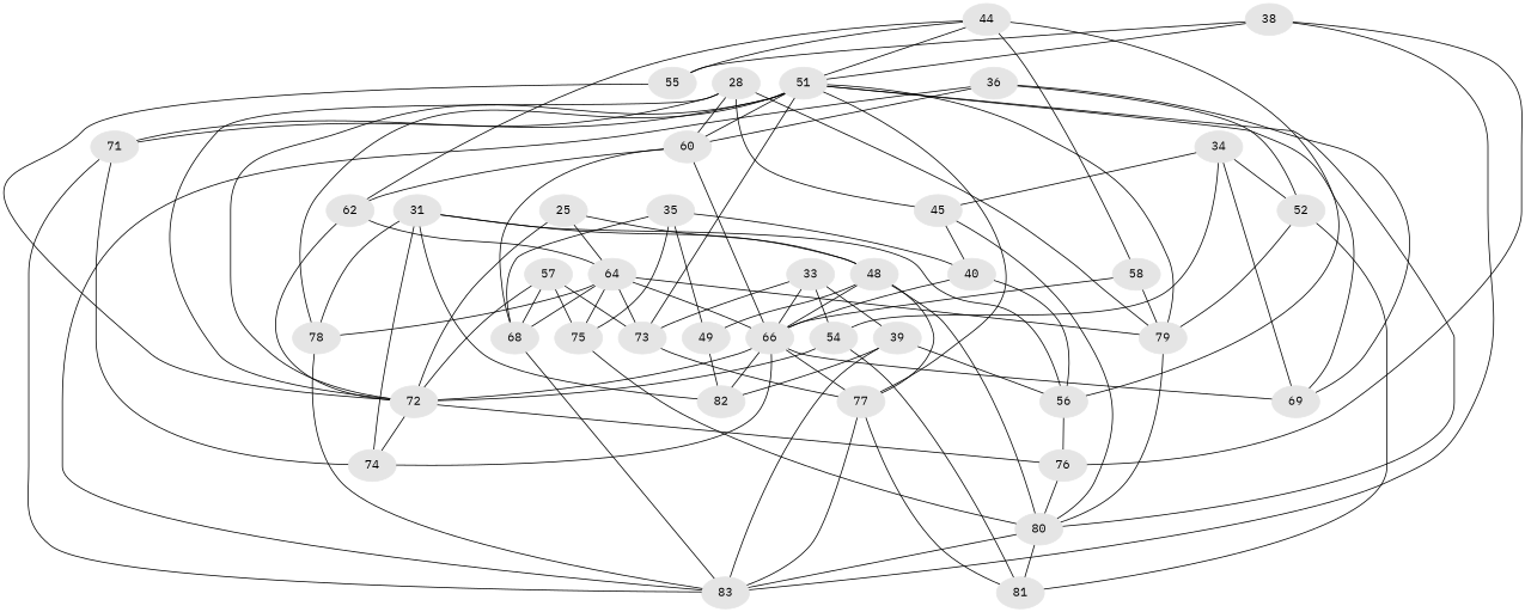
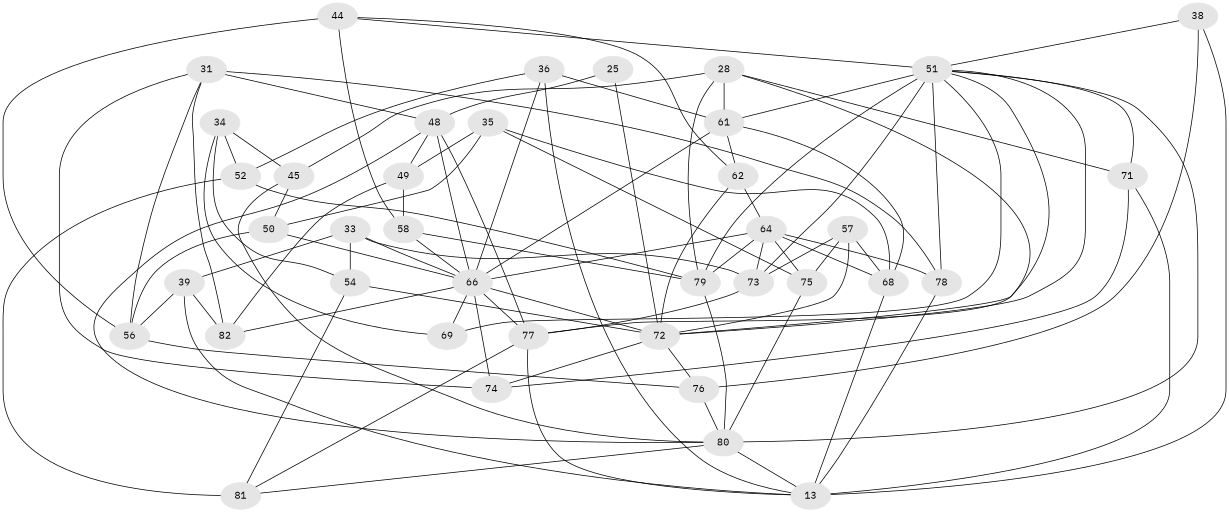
  graph {
    fontname="IBM Plex Mono"
    node [color=gray90 fontname="IBM Plex Mono" style=filled]
    edge [fontname="IBM Plex Mono"]
    25 [super="+2"]
    48 [super="+7+43"]
    64 [super="+9+60"]
    72 [super="+4+47+63+42"]
    66 [super="+30+53"]
    49
    80 [super="+19+46"]
    77 [super="+65"]
    79 [super="+6+41"]
    78
    73 [super="+26"]
    68 [super="+29"]
    75
    74
    76
    28 [super="+18"]
    45
-   61 [super="+16+14+59" label=60]
+   61 [super="+16+14+59"]
    71
-   50 [label=40]
+   50
    62
-   83 [super="+21+70"]
+   83 [super="+21+70" label=13]
    31 [super="+15"]
    56 [super="+20"]
    82 [super="+67"]
    33
    39
    54
    81
    69
    34
    52
    35
    58
    36
-   55
    51 [super="+24+40"]
    38
    44 [super="+22"]
    57
    25 -- 48
-   25 -- 64
    25 -- 72 [weight=2]
    48 -- 66
    48 -- 49
    48 -- 80
    48 -- 77 [weight=2]
    64 -- 66
    64 -- 79
    64 -- 78
    64 -- 73
    64 -- 68
    64 -- 75
    72 -- 74
    72 -- 76
    66 -- 72
    66 -- 77
    66 -- 74
    66 -- 82 [weight=2]
    66 -- 69
    49 -- 82
+   49 -- 58
    80 -- 83
    80 -- 81
    77 -- 83
    77 -- 81
    79 -- 80
    78 -- 83
    73 -- 77 [weight=2]
    68 -- 83
    75 -- 80
    76 -- 80
    28 -- 72
    28 -- 79 [weight=2]
    28 -- 45
    28 -- 61
    28 -- 71
    45 -- 80
    45 -- 50
    61 -- 66 [weight=3]
    61 -- 68 [weight=2]
    61 -- 62
    71 -- 74
    71 -- 83
    50 -- 66
    50 -- 56
    62 -- 64
    62 -- 72
    31 -- 48 [weight=2]
    31 -- 78
    31 -- 74
    31 -- 56
    31 -- 82
    56 -- 76
    33 -- 66
    33 -- 73
    33 -- 39
    33 -- 54
    39 -- 83
    39 -- 56
    39 -- 82
    54 -- 72
    54 -- 81
    34 -- 45
    34 -- 54
    34 -- 69
    34 -- 52
    52 -- 79
    52 -- 81
    35 -- 49
    35 -- 68
    35 -- 75
    35 -- 50
    58 -- 66
    58 -- 79
    36 -- 61
    36 -- 83
-   36 -- 69
+   36 -- 66
    36 -- 52
-   55 -- 72
    51 -- 72 [weight=2]
    51 -- 80
    51 -- 77
    51 -- 79 [weight=2]
    51 -- 78
    51 -- 73 [weight=3]
    51 -- 61 [weight=2]
    51 -- 71
    51 -- 69
    38 -- 76
    38 -- 83
-   38 -- 55
    38 -- 51
    44 -- 62
    44 -- 56 [weight=2]
    44 -- 58
-   44 -- 55
    44 -- 51
    57 -- 72
    57 -- 73
    57 -- 68
    57 -- 75
  }
